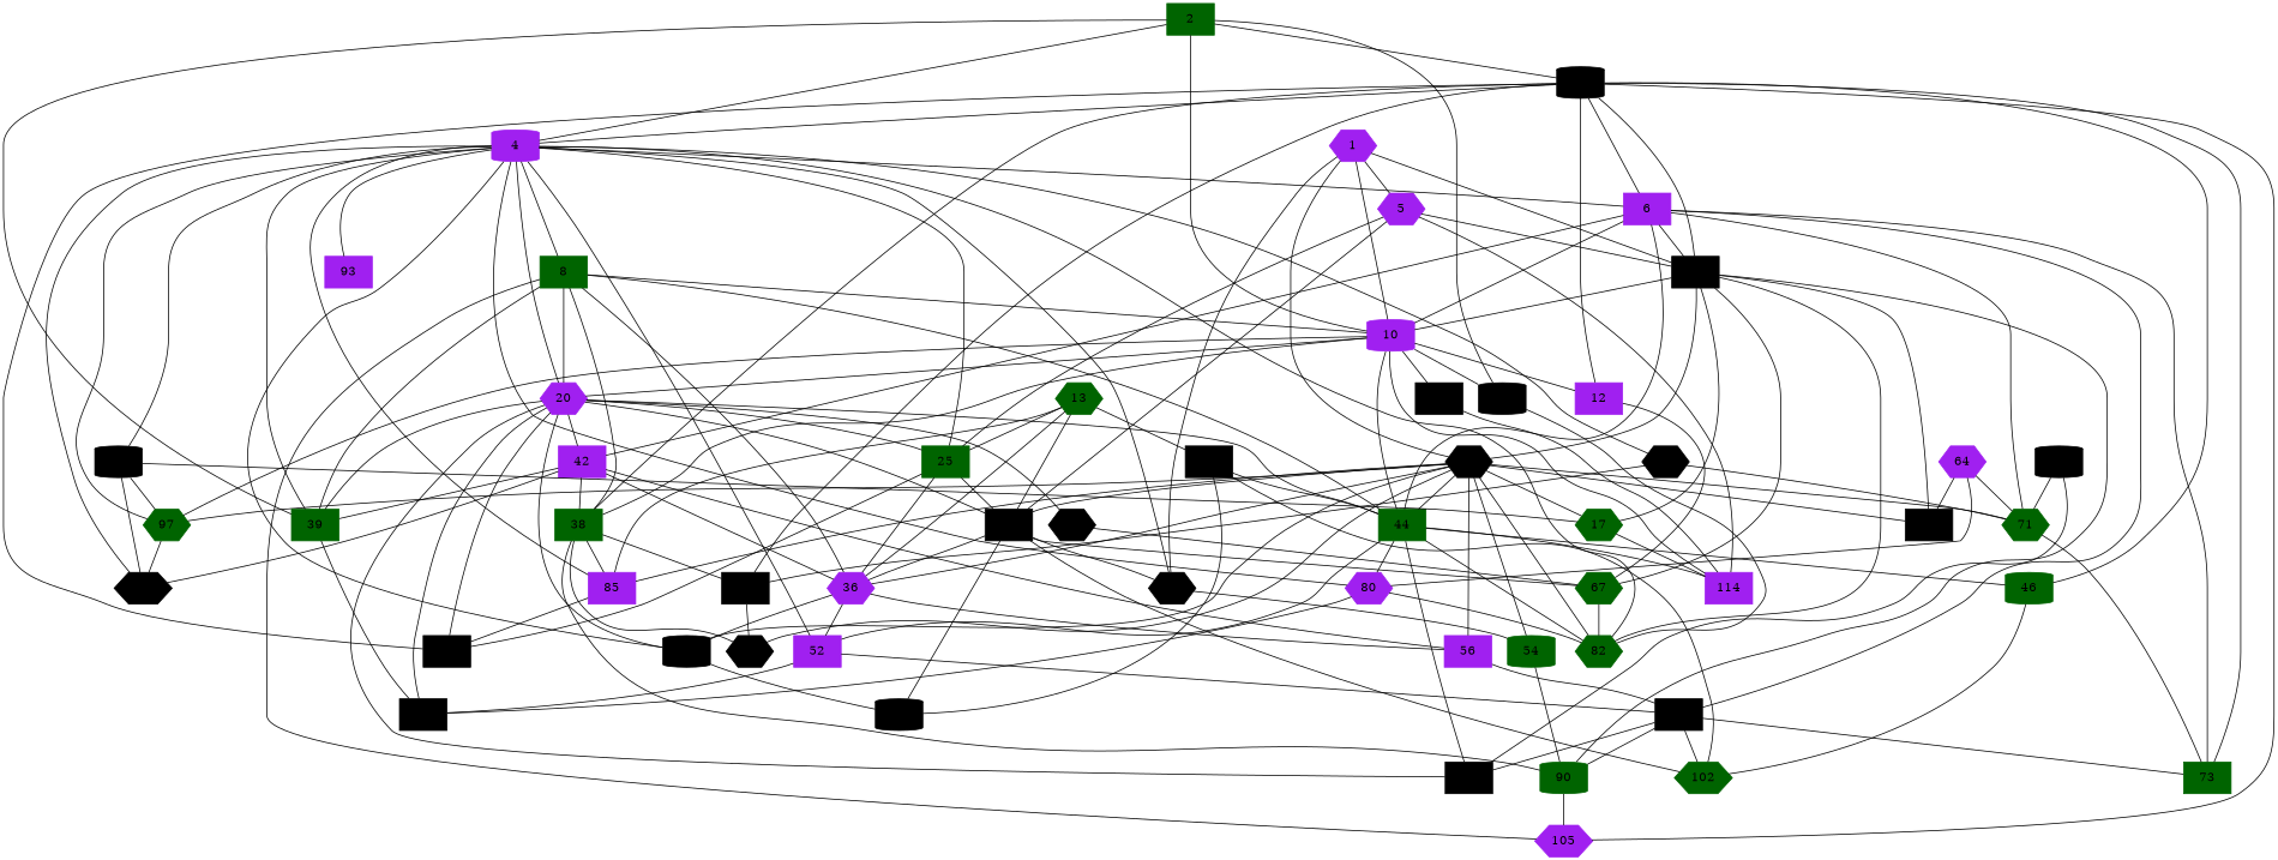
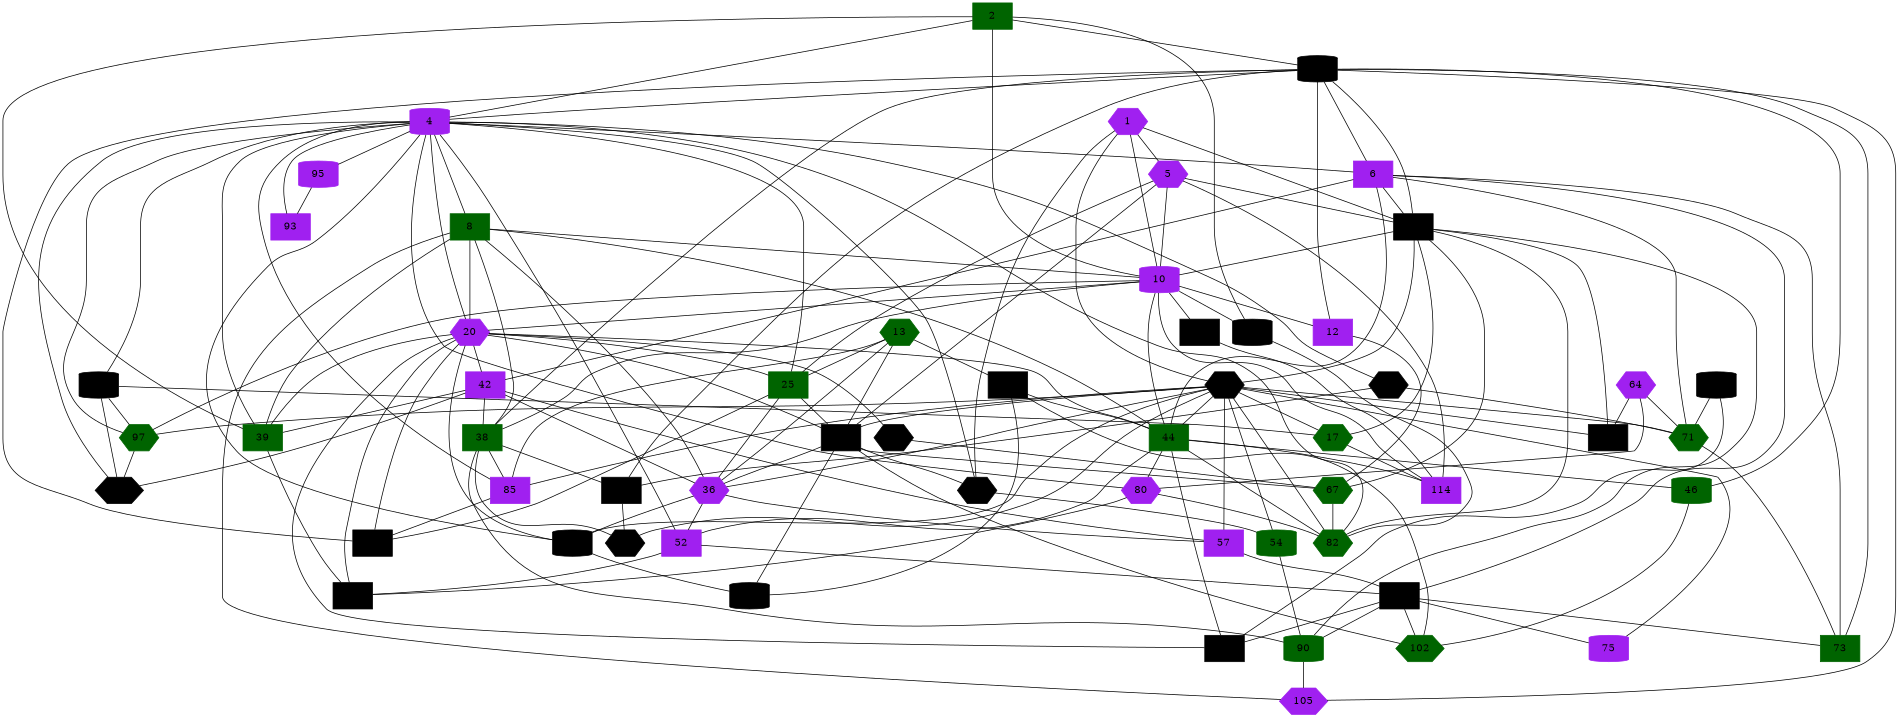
  graph {
    node [color=black shape=box style=filled]
    1 [color=purple shape=hexagon super="+18"]
    5 [color=purple shape=hexagon super="+111"]
    9 [super="+35+48"]
    10 [color=purple shape=cylinder super="+21"]
    11 [shape=hexagon super="+31"]
    43 [shape=hexagon]
    25 [color=darkgreen super="+63+104"]
    28 [super="+92+78"]
    114 [color=purple]
    82 [color=darkgreen shape=hexagon]
    17 [color=darkgreen shape=hexagon super="+70"]
    67 [color=darkgreen shape=hexagon super="+98"]
    90 [color=darkgreen shape=cylinder]
    110
    68 [shape=cylinder]
    12 [color=purple super="+117"]
    38 [color=darkgreen super="+49"]
    20 [color=purple shape=hexagon super="+88+47"]
    97 [color=darkgreen shape=hexagon]
    44 [color=darkgreen super="+116+61"]
    86
    62 [shape=cylinder super="+108"]
    85 [color=purple]
    71 [color=darkgreen shape=hexagon super="+84"]
    36 [color=purple shape=hexagon super="+76+94"]
    54 [color=darkgreen shape=cylinder super="+55"]
-   57 [color=purple label=56]
+   57 [color=purple]
+   75 [color=purple shape=cylinder]
    81 [shape=hexagon]
    2 [color=darkgreen super="+50"]
    3 [shape=cylinder super="+34+16"]
    4 [color=purple shape=cylinder super="+32+72+14"]
    39 [color=darkgreen super="+93+107"]
    6 [color=purple super="+53"]
    46 [color=darkgreen shape=cylinder]
    59
    73 [color=darkgreen super="+89"]
    100
    105 [color=purple shape=hexagon]
    7 [shape=cylinder]
    8 [color=darkgreen super="+51+19+23"]
    15 [shape=hexagon]
    52 [color=purple]
    80 [color=purple shape=hexagon super="+106"]
+   95 [color=purple shape=cylinder]
    n46 [color=purple label=93]
    112 [shape=hexagon]
    113
    n49 [color=purple label=42 super="+29"]
    66
    102 [color=darkgreen shape=hexagon]
    30 [shape=hexagon]
    77
    87 [shape=cylinder]
    13 [color=darkgreen shape=hexagon super="+24"]
    27
    64 [color=purple shape=hexagon super="+101"]
    69 [shape=cylinder]
    1 -- 5
    1 -- 9
    1 -- 10
    1 -- 11
    1 -- 43
    5 -- 9
-   6 -- 10 [weight=2]
+   5 -- 10 [weight=2]
    5 -- 25 [weight=2]
    5 -- 28
    5 -- 114
    9 -- 10
    9 -- 11 [weight=2]
    9 -- 82
    9 -- 17
    9 -- 67
    9 -- 90
    9 -- 110
    10 -- 114
    10 -- 68
    10 -- 12
    10 -- 38
    10 -- 20
    10 -- 97
    10 -- 44 [weight=2]
    10 -- 86
    11 -- 28
    11 -- 82
    11 -- 17
    11 -- 110
    11 -- 97
    11 -- 44
    11 -- 62
    11 -- 85
    11 -- 71
    11 -- 36
    11 -- 54
    11 -- 57
+   11 -- 75
    11 -- 81
    43 -- 54
    25 -- 28
    25 -- 36
    25 -- 100
    28 -- 43
    28 -- 67
    28 -- 36
    28 -- 102
    28 -- 87
    17 -- 114
    67 -- 82
    90 -- 105
    68 -- 82
    12 -- 67
    38 -- 90
    38 -- 85
    38 -- 81
    38 -- 59
    20 -- 25
    20 -- 28
    20 -- 44
    20 -- 62
    20 -- 39
    20 -- 100
    20 -- 113
    20 -- n49
    20 -- 30
    20 -- 77
    97 -- 112
    44 -- 114
    44 -- 82
    44 -- 46
    44 -- 52
    44 -- 80
    44 -- 77
    86 -- 114
    62 -- 87
    85 -- 100
    71 -- 73
    36 -- 62
    36 -- 57
    36 -- 52
    54 -- 90
    57 -- 66
    2 -- 10
    2 -- 68
    2 -- 3
    2 -- 4
    2 -- 39
    3 -- 9
    3 -- 12
    3 -- 38
    3 -- 4
    3 -- 6
    3 -- 46
    3 -- 59
    3 -- 73
    3 -- 100
    3 -- 105
    4 -- 43
    4 -- 25
    4 -- 82
    4 -- 20 [weight=2]
    4 -- 97
    4 -- 62
    4 -- 85
    4 -- 39
    4 -- 6
    4 -- 7
    4 -- 8
    4 -- 15
    4 -- 52
    4 -- 80
+   4 -- 95
    4 -- n46 [weight=2]
    4 -- 112
    39 -- 113
    6 -- 9
    6 -- 44
    6 -- 71
    6 -- 73 [weight=2]
    6 -- n49
    6 -- 66
    46 -- 102
    59 -- 81
    7 -- 17
    7 -- 97
    7 -- 112
    8 -- 10
    8 -- 38
    8 -- 20 [weight=2]
    8 -- 44
    8 -- 36
    8 -- 39 [weight=2]
    8 -- 105
    15 -- 71
    15 -- 59
    52 -- 113
    52 -- 66
    80 -- 82
    80 -- 113
+   95 -- n46
    n49 -- 38
    n49 -- 36
    n49 -- 57
    n49 -- 39
    n49 -- 112
    66 -- 90
+   66 -- 75
    66 -- 73
    66 -- 102
    66 -- 77
    30 -- 67
    13 -- 25
    13 -- 28
    13 -- 85
    13 -- 36
    13 -- 27
    27 -- 44
    27 -- 102
    27 -- 87
    64 -- 110
    64 -- 71
    64 -- 80
    69 -- 71
    69 -- 77
  }
